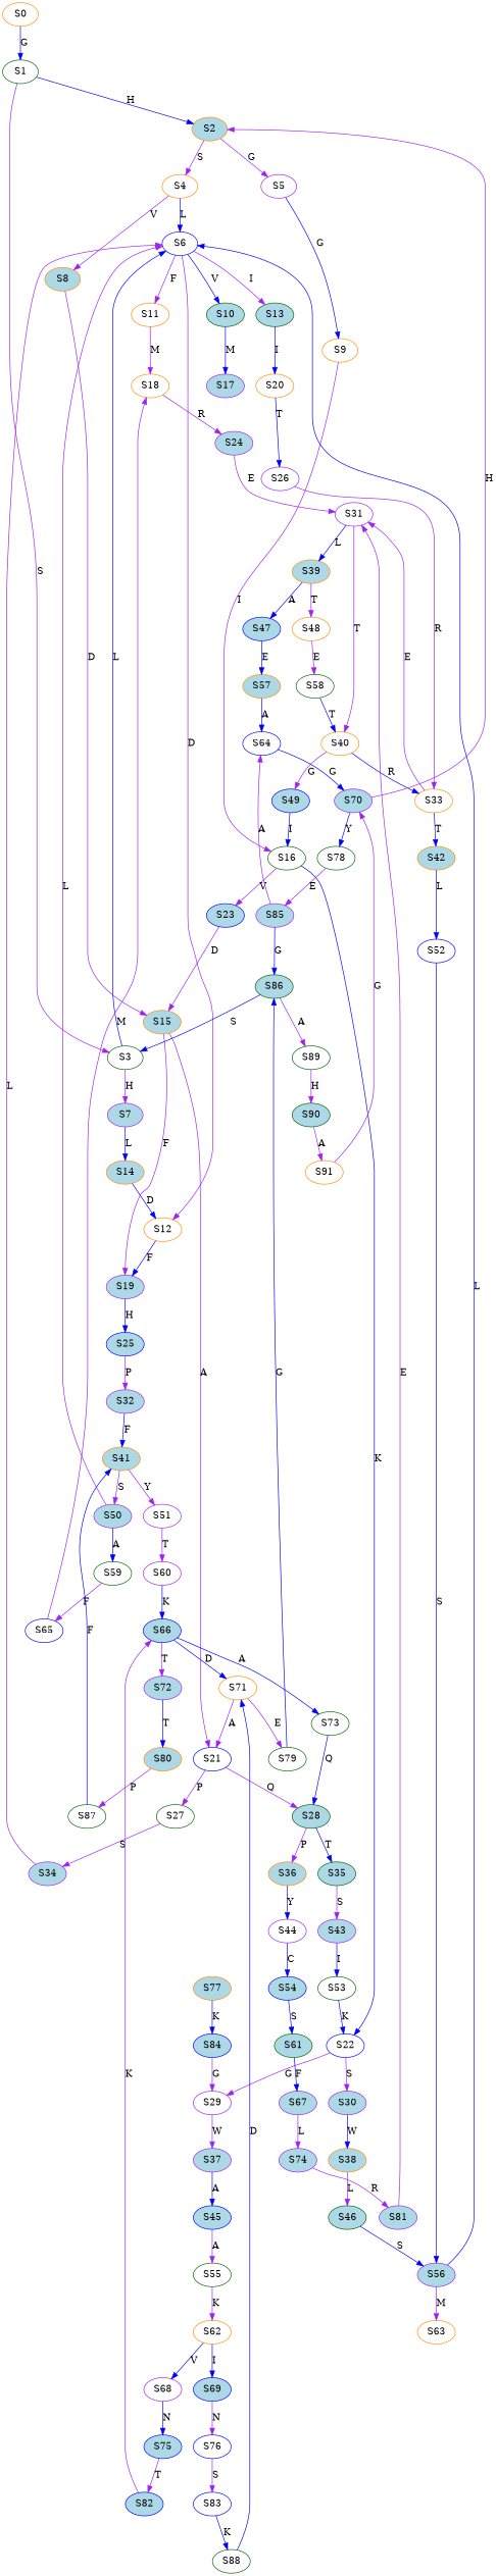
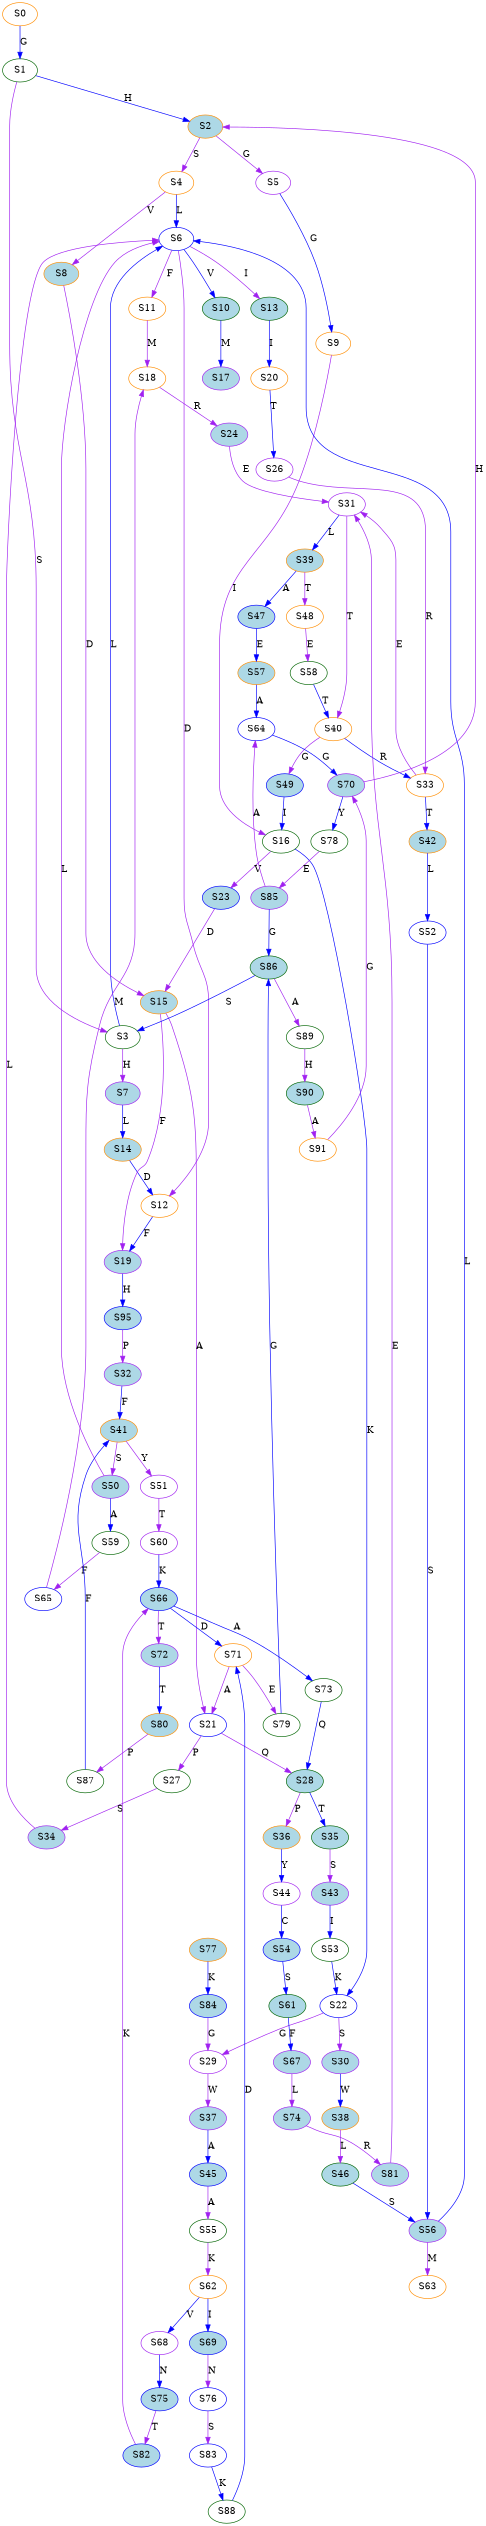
  strict digraph {
    node [color=darkorange fillcolor=lightblue style=filled]
    edge [color=purple]
    S0 [fillcolor=white]
    S1 [color=darkgreen fillcolor=white]
    S2
    S3 [color=darkgreen fillcolor=white]
    S4 [fillcolor=white]
    S5 [color=purple fillcolor=white]
    S6 [color=blue fillcolor=white]
    S7 [color=purple]
    S8
    S9 [fillcolor=white]
    S10 [color=darkgreen]
    S11 [fillcolor=white]
    S12 [fillcolor=white]
    S13 [color=darkgreen]
    S14
    S15
    S16 [color=darkgreen fillcolor=white]
    S17 [color=purple]
    S18 [fillcolor=white]
    S19 [color=purple]
    S20 [fillcolor=white]
    S21 [color=blue fillcolor=white]
    S22 [color=blue fillcolor=white]
    S23 [color=blue]
    S24 [color=purple]
-   S25 [color=blue]
+   S25 [color=blue label=S95]
    S26 [color=purple fillcolor=white]
    S27 [color=darkgreen fillcolor=white]
    S28 [color=darkgreen]
    S29 [color=purple fillcolor=white]
    S30 [color=purple]
    S31 [color=purple fillcolor=white]
    S32 [color=purple]
    S33 [fillcolor=white]
    S34 [color=purple]
    S35 [color=darkgreen]
    S36
    S37 [color=purple]
    S38
    S39
    S40 [fillcolor=white]
    S41
    S42
    S43 [color=purple]
    S44 [color=purple fillcolor=white]
    S45 [color=blue]
    S46 [color=darkgreen]
    S47 [color=blue]
    S48 [fillcolor=white]
    S49 [color=blue]
    S50 [color=purple]
    S51 [color=purple fillcolor=white]
    S52 [color=blue fillcolor=white]
    S53 [color=darkgreen fillcolor=white]
    S54 [color=blue]
    S55 [color=darkgreen fillcolor=white]
    S56 [color=purple]
    S57
    S58 [color=darkgreen fillcolor=white]
    S59 [color=darkgreen fillcolor=white]
    S60 [color=purple fillcolor=white]
    S61 [color=darkgreen]
    S62 [fillcolor=white]
    S63 [fillcolor=white]
    S64 [color=blue fillcolor=white]
    S65 [color=blue fillcolor=white]
    S66 [color=blue]
    S67 [color=purple]
    S68 [color=purple fillcolor=white]
    S69 [color=blue]
    S70 [color=purple]
    S71 [fillcolor=white]
    S72 [color=purple]
    S73 [color=darkgreen fillcolor=white]
    S74 [color=purple]
    S75 [color=blue]
    S76 [color=blue fillcolor=white]
    S78 [color=darkgreen fillcolor=white]
    S79 [color=darkgreen fillcolor=white]
    S80
    S81 [color=purple]
    S82 [color=blue]
    S83 [color=blue fillcolor=white]
    S84 [color=blue]
    S77
    S85 [color=purple]
    S86 [color=darkgreen]
    S87 [color=darkgreen fillcolor=white]
    S88 [color=darkgreen fillcolor=white]
    S89 [color=darkgreen fillcolor=white]
    S90 [color=darkgreen]
    S91 [fillcolor=white]
    S0 -> S1 [color=blue label=G]
    S1 -> S2 [color=blue label=H]
    S1 -> S3 [label=S]
    S2 -> S4 [label=S]
    S2 -> S5 [label=G]
    S3 -> S6 [color=blue label=L]
    S3 -> S7 [label=H]
    S4 -> S6 [color=blue label=L]
    S4 -> S8 [label=V]
    S5 -> S9 [color=blue label=G]
    S6 -> S10 [color=blue label=V]
    S6 -> S11 [label=F]
    S6 -> S12 [label=D]
    S6 -> S13 [label=I]
    S7 -> S14 [color=blue label=L]
    S8 -> S15 [label=D]
    S9 -> S16 [label=I]
    S10 -> S17 [color=blue label=M]
    S11 -> S18 [label=M]
    S12 -> S19 [color=blue label=F]
    S13 -> S20 [color=blue label=I]
    S14 -> S12 [color=blue label=D]
    S15 -> S19 [label=F]
    S15 -> S21 [label=A]
    S16 -> S22 [color=blue label=K]
    S16 -> S23 [label=V]
    S18 -> S24 [label=R]
    S19 -> S25 [color=blue label=H]
    S20 -> S26 [color=blue label=T]
    S21 -> S27 [label=P]
    S21 -> S28 [label=Q]
    S22 -> S29 [label=G]
    S22 -> S30 [label=S]
    S23 -> S15 [label=D]
    S24 -> S31 [label=E]
    S25 -> S32 [label=P]
    S26 -> S33 [label=R]
    S27 -> S34 [label=S]
    S28 -> S35 [color=blue label=T]
    S28 -> S36 [label=P]
    S29 -> S37 [label=W]
    S30 -> S38 [color=blue label=W]
    S31 -> S39 [color=blue label=L]
    S31 -> S40 [label=T]
    S32 -> S41 [color=blue label=F]
    S33 -> S31 [label=E]
    S33 -> S42 [color=blue label=T]
    S34 -> S6 [label=L]
    S35 -> S43 [label=S]
    S36 -> S44 [color=blue label=Y]
    S37 -> S45 [color=blue label=A]
    S38 -> S46 [label=L]
    S39 -> S47 [color=blue label=A]
    S39 -> S48 [label=T]
    S40 -> S33 [color=blue label=R]
    S40 -> S49 [label=G]
    S41 -> S50 [label=S]
    S41 -> S51 [label=Y]
    S42 -> S52 [color=blue label=L]
    S43 -> S53 [color=blue label=I]
    S44 -> S54 [color=blue label=C]
    S45 -> S55 [label=A]
    S46 -> S56 [color=blue label=S]
    S47 -> S57 [color=blue label=E]
    S48 -> S58 [label=E]
    S49 -> S16 [color=blue label=I]
    S50 -> S6 [label=L]
    S50 -> S59 [color=blue label=A]
    S51 -> S60 [label=T]
    S52 -> S56 [color=blue label=S]
    S53 -> S22 [color=blue label=K]
    S54 -> S61 [color=blue label=S]
    S55 -> S62 [label=K]
    S56 -> S6 [color=blue label=L]
    S56 -> S63 [label=M]
    S57 -> S64 [color=blue label=A]
    S58 -> S40 [color=blue label=T]
    S59 -> S65 [label=F]
    S60 -> S66 [color=blue label=K]
    S61 -> S67 [color=blue label=F]
    S62 -> S68 [color=blue label=V]
    S62 -> S69 [color=blue label=I]
    S64 -> S70 [color=blue label=G]
    S65 -> S18 [label=M]
    S66 -> S71 [color=blue label=D]
    S66 -> S72 [label=T]
    S66 -> S73 [color=blue label=A]
    S67 -> S74 [label=L]
    S68 -> S75 [color=blue label=N]
    S69 -> S76 [label=N]
    S70 -> S2 [label=H]
    S70 -> S78 [color=blue label=Y]
    S71 -> S21 [label=A]
    S71 -> S79 [label=E]
    S72 -> S80 [color=blue label=T]
    S73 -> S28 [color=blue label=Q]
    S74 -> S81 [label=R]
    S75 -> S82 [label=T]
    S76 -> S83 [label=S]
    S78 -> S85 [label=E]
    S79 -> S86 [color=blue label=G]
    S80 -> S87 [label=P]
    S81 -> S31 [label=E]
    S82 -> S66 [label=K]
    S83 -> S88 [color=blue label=K]
    S84 -> S29 [label=G]
    S77 -> S84 [color=blue label=K]
    S85 -> S64 [label=A]
    S85 -> S86 [color=blue label=G]
    S86 -> S3 [color=blue label=S]
    S86 -> S89 [label=A]
    S87 -> S41 [color=blue label=F]
    S88 -> S71 [color=blue label=D]
    S89 -> S90 [label=H]
    S90 -> S91 [label=A]
    S91 -> S70 [label=G]
  }
